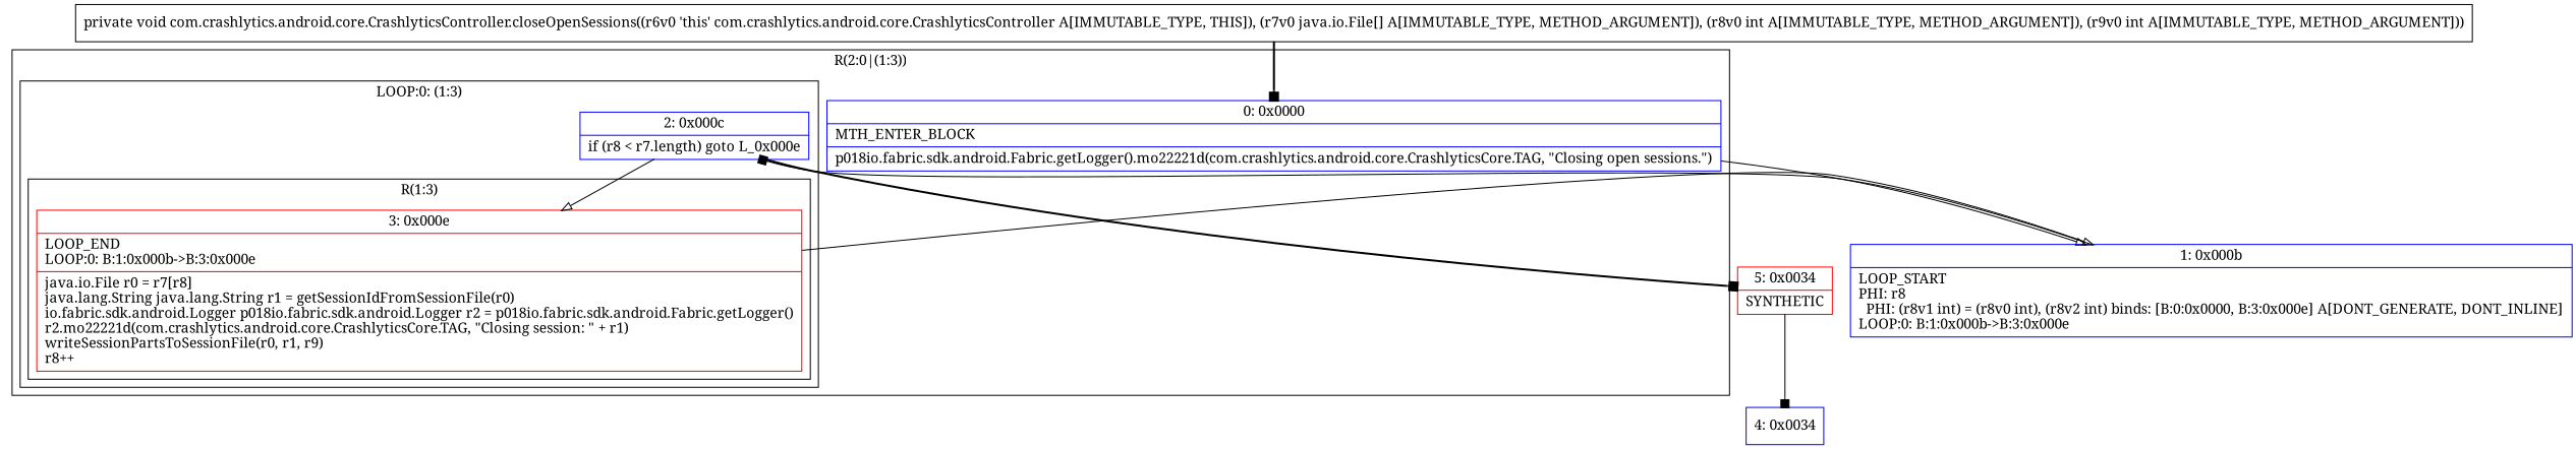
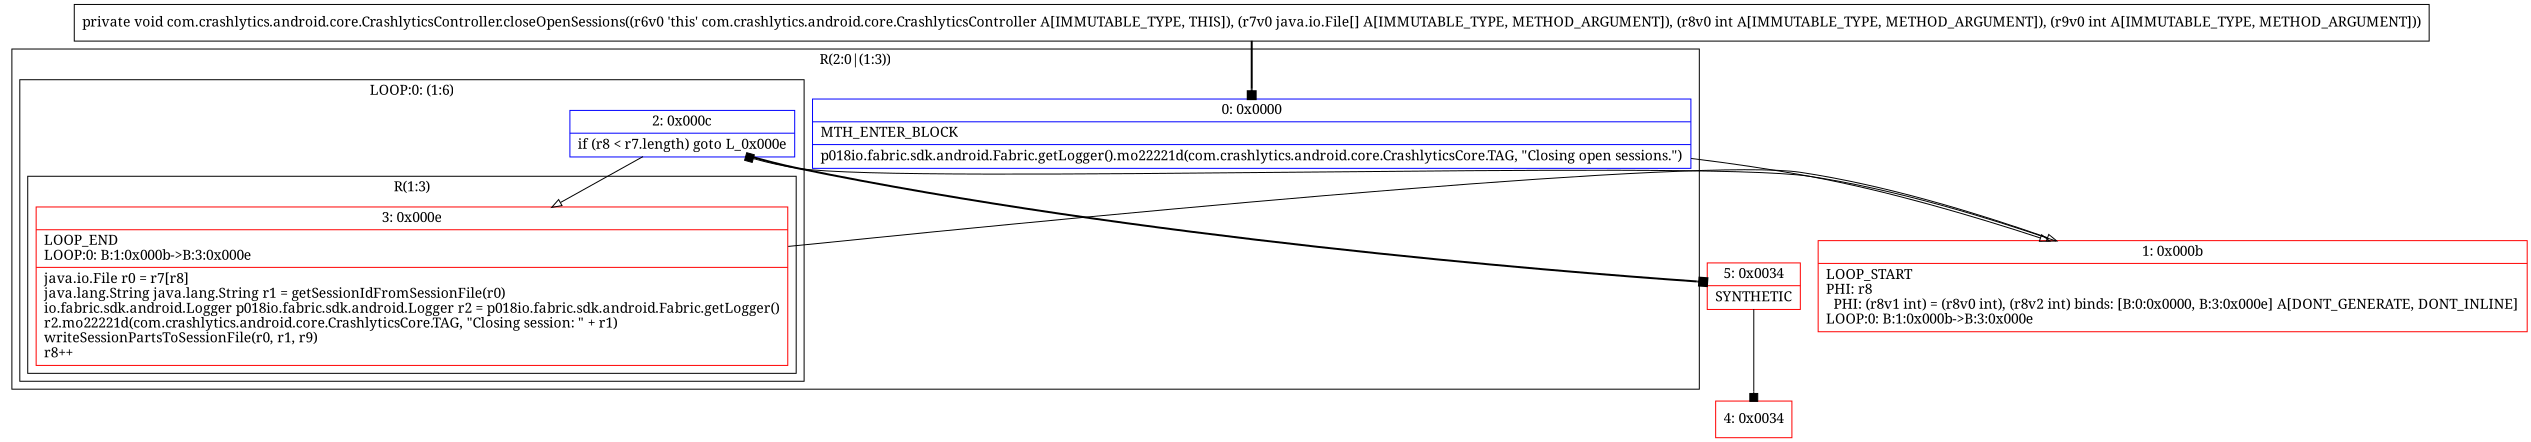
  digraph {
    fontname="Noto Serif"
    node [color=red fontname="Noto Serif" shape=record]
    edge [arrowhead=box fontname="Noto Serif" style=solid]
    n1 [label="{3\:\ 0x000e|LOOP_END\lLOOP:0: B:1:0x000b\-\>B:3:0x000e\l|java.io.File r0 = r7[r8]\ljava.lang.String java.lang.String r1 = getSessionIdFromSessionFile(r0)\lio.fabric.sdk.android.Logger p018io.fabric.sdk.android.Logger r2 = p018io.fabric.sdk.android.Fabric.getLogger()\lr2.mo22221d(com.crashlytics.android.core.CrashlyticsCore.TAG, \"Closing session: \" + r1)\lwriteSessionPartsToSessionFile(r0, r1, r9)\lr8++\l}"]
    n2 [color=blue label="{2\:\ 0x000c|if (r8 \< r7.length) goto L_0x000e\l}"]
    n3 [color=blue label="{0\:\ 0x0000|MTH_ENTER_BLOCK\l|p018io.fabric.sdk.android.Fabric.getLogger().mo22221d(com.crashlytics.android.core.CrashlyticsCore.TAG, \"Closing open sessions.\")\l}"]
-   n4 [color=blue label="{1\:\ 0x000b|LOOP_START\lPHI: r8 \l  PHI: (r8v1 int) = (r8v0 int), (r8v2 int) binds: [B:0:0x0000, B:3:0x000e] A[DONT_GENERATE, DONT_INLINE]\lLOOP:0: B:1:0x000b\-\>B:3:0x000e\l}"]
+   n4 [label="{1\:\ 0x000b|LOOP_START\lPHI: r8 \l  PHI: (r8v1 int) = (r8v0 int), (r8v2 int) binds: [B:0:0x0000, B:3:0x000e] A[DONT_GENERATE, DONT_INLINE]\lLOOP:0: B:1:0x000b\-\>B:3:0x000e\l}"]
    n5 [label="{5\:\ 0x0034|SYNTHETIC\l}"]
-   n6 [color=blue label="{4\:\ 0x0034}"]
+   n6 [label="{4\:\ 0x0034}"]
    n7 [label="{private void com.crashlytics.android.core.CrashlyticsController.closeOpenSessions((r6v0 'this' com.crashlytics.android.core.CrashlyticsController A[IMMUTABLE_TYPE, THIS]), (r7v0 java.io.File[] A[IMMUTABLE_TYPE, METHOD_ARGUMENT]), (r8v0 int A[IMMUTABLE_TYPE, METHOD_ARGUMENT]), (r9v0 int A[IMMUTABLE_TYPE, METHOD_ARGUMENT])) }" color=""]
    subgraph cluster_1 {
      label="R(2:0|(1:3))"
      n3
      subgraph cluster_2 {
-       label="LOOP:0: (1:3)"
+       label="LOOP:0: (1:6)"
        n2
        subgraph cluster_3 {
          label="R(1:3)"
          n1
        }
      }
    }
    n1 -> n4 [arrowhead=onormal]
    n2 -> n1 [arrowhead=onormal]
    n2 -> n5 [style=bold]
    n3 -> n4 [arrowhead=onormal]
    n4 -> n2
    n5 -> n6
    n7 -> n3 [style=bold]
  }
